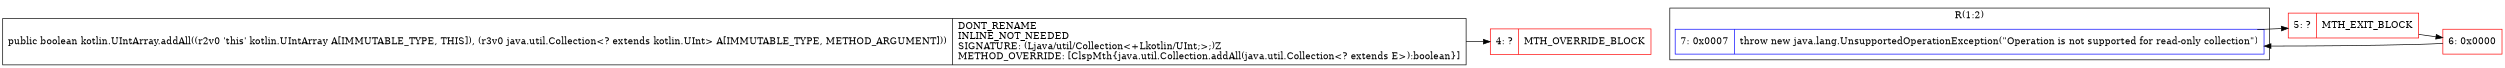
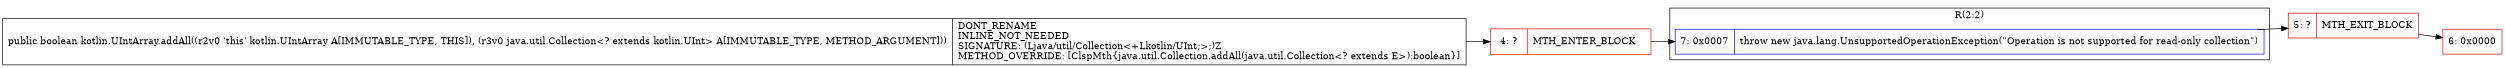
  digraph {
    rankdir=LR
    node [color=red shape=record]
    n1 [color=blue label="{7\:\ 0x0007|throw new java.lang.UnsupportedOperationException(\"Operation is not supported for read\-only collection\")\l}"]
    n2 [label="{5\:\ ?|MTH_EXIT_BLOCK\l}"]
    n3 [label="{6\:\ 0x0000}"]
-   n4 [label="{4\:\ ?|MTH_OVERRIDE_BLOCK\l}"]
+   n4 [label="{4\:\ ?|MTH_ENTER_BLOCK\l}"]
    n5 [label="{public boolean kotlin.UIntArray.addAll((r2v0 'this' kotlin.UIntArray A[IMMUTABLE_TYPE, THIS]), (r3v0 java.util.Collection\<? extends kotlin.UInt\> A[IMMUTABLE_TYPE, METHOD_ARGUMENT]))  | DONT_RENAME\lINLINE_NOT_NEEDED\lSIGNATURE: (Ljava\/util\/Collection\<+Lkotlin\/UInt;\>;)Z\lMETHOD_OVERRIDE: [ClspMth\{java.util.Collection.addAll(java.util.Collection\<? extends E\>):boolean\}]\l}" color=""]
    subgraph cluster_1 {
-     label="R(1:2)"
+     label="R(2:2)"
      n1
    }
    n1 -> n2
    n2 -> n3
-   n3 -> n1
+   n4 -> n1
    n5 -> n4
  }
